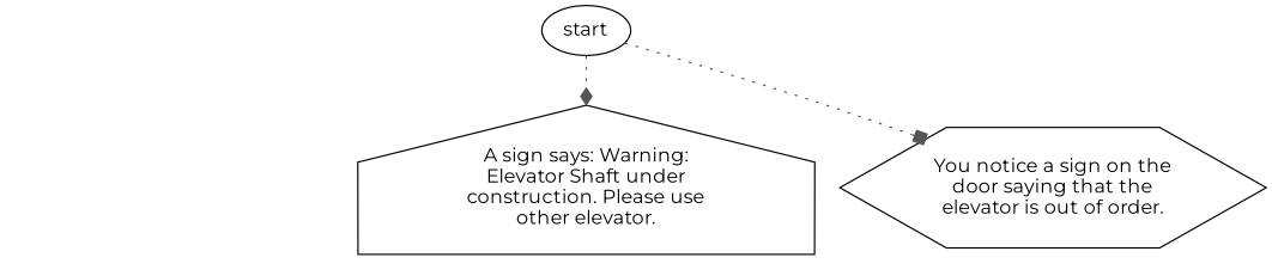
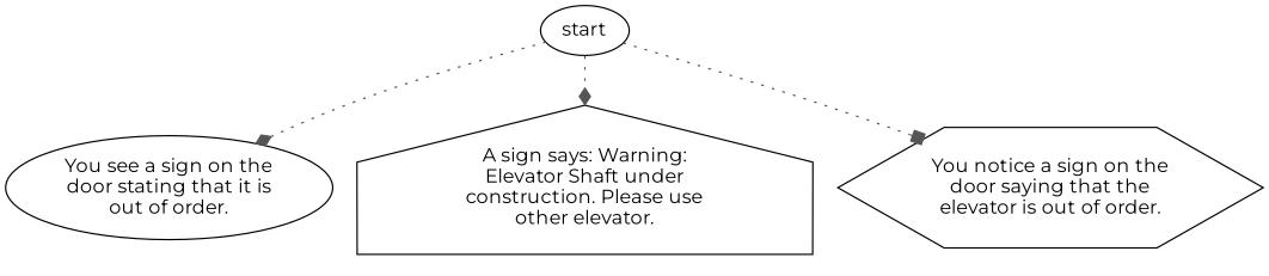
  digraph {
    fontname=Montserrat
    node [color="#000000" fillcolor="#FFFFFF" style=filled shape=ellipse fontname=Montserrat]
    edge [color="#555555" style=dotted arrowhead=diamond fontname=Montserrat]
    start
+   n2 [label="You see a sign on the\ndoor stating that it is\nout of order."]
    n3 [label="A sign says: Warning:\nElevator Shaft under\nconstruction. Please use\nother elevator." shape=house]
    n4 [label="You notice a sign on the\ndoor saying that the\nelevator is out of order." shape=hexagon]
+   start -> n2
    start -> n3
    start -> n4 [arrowhead=box]
  }
